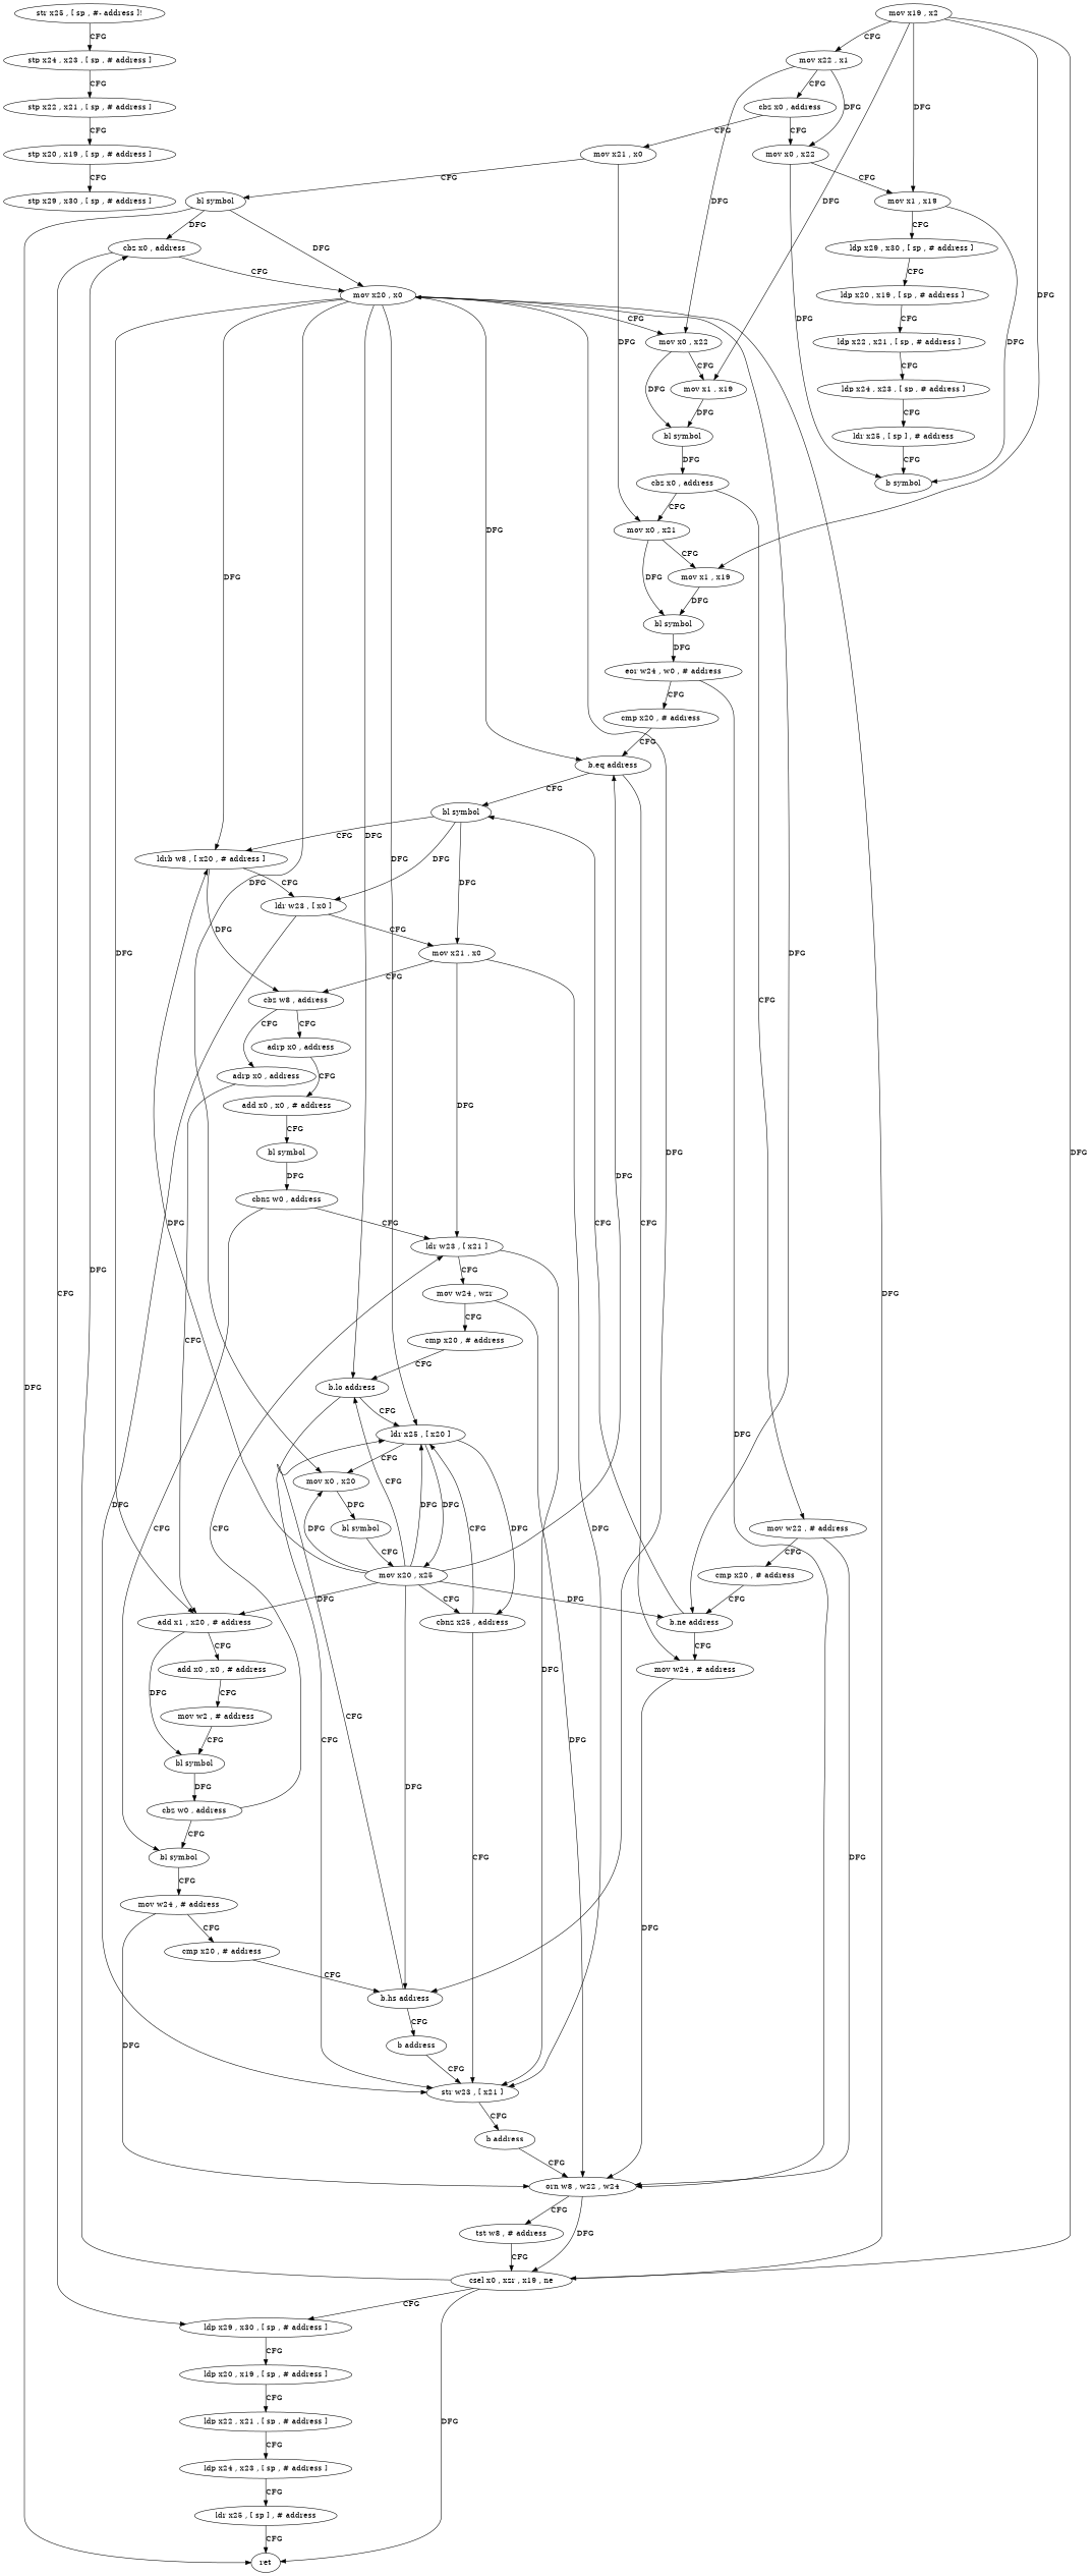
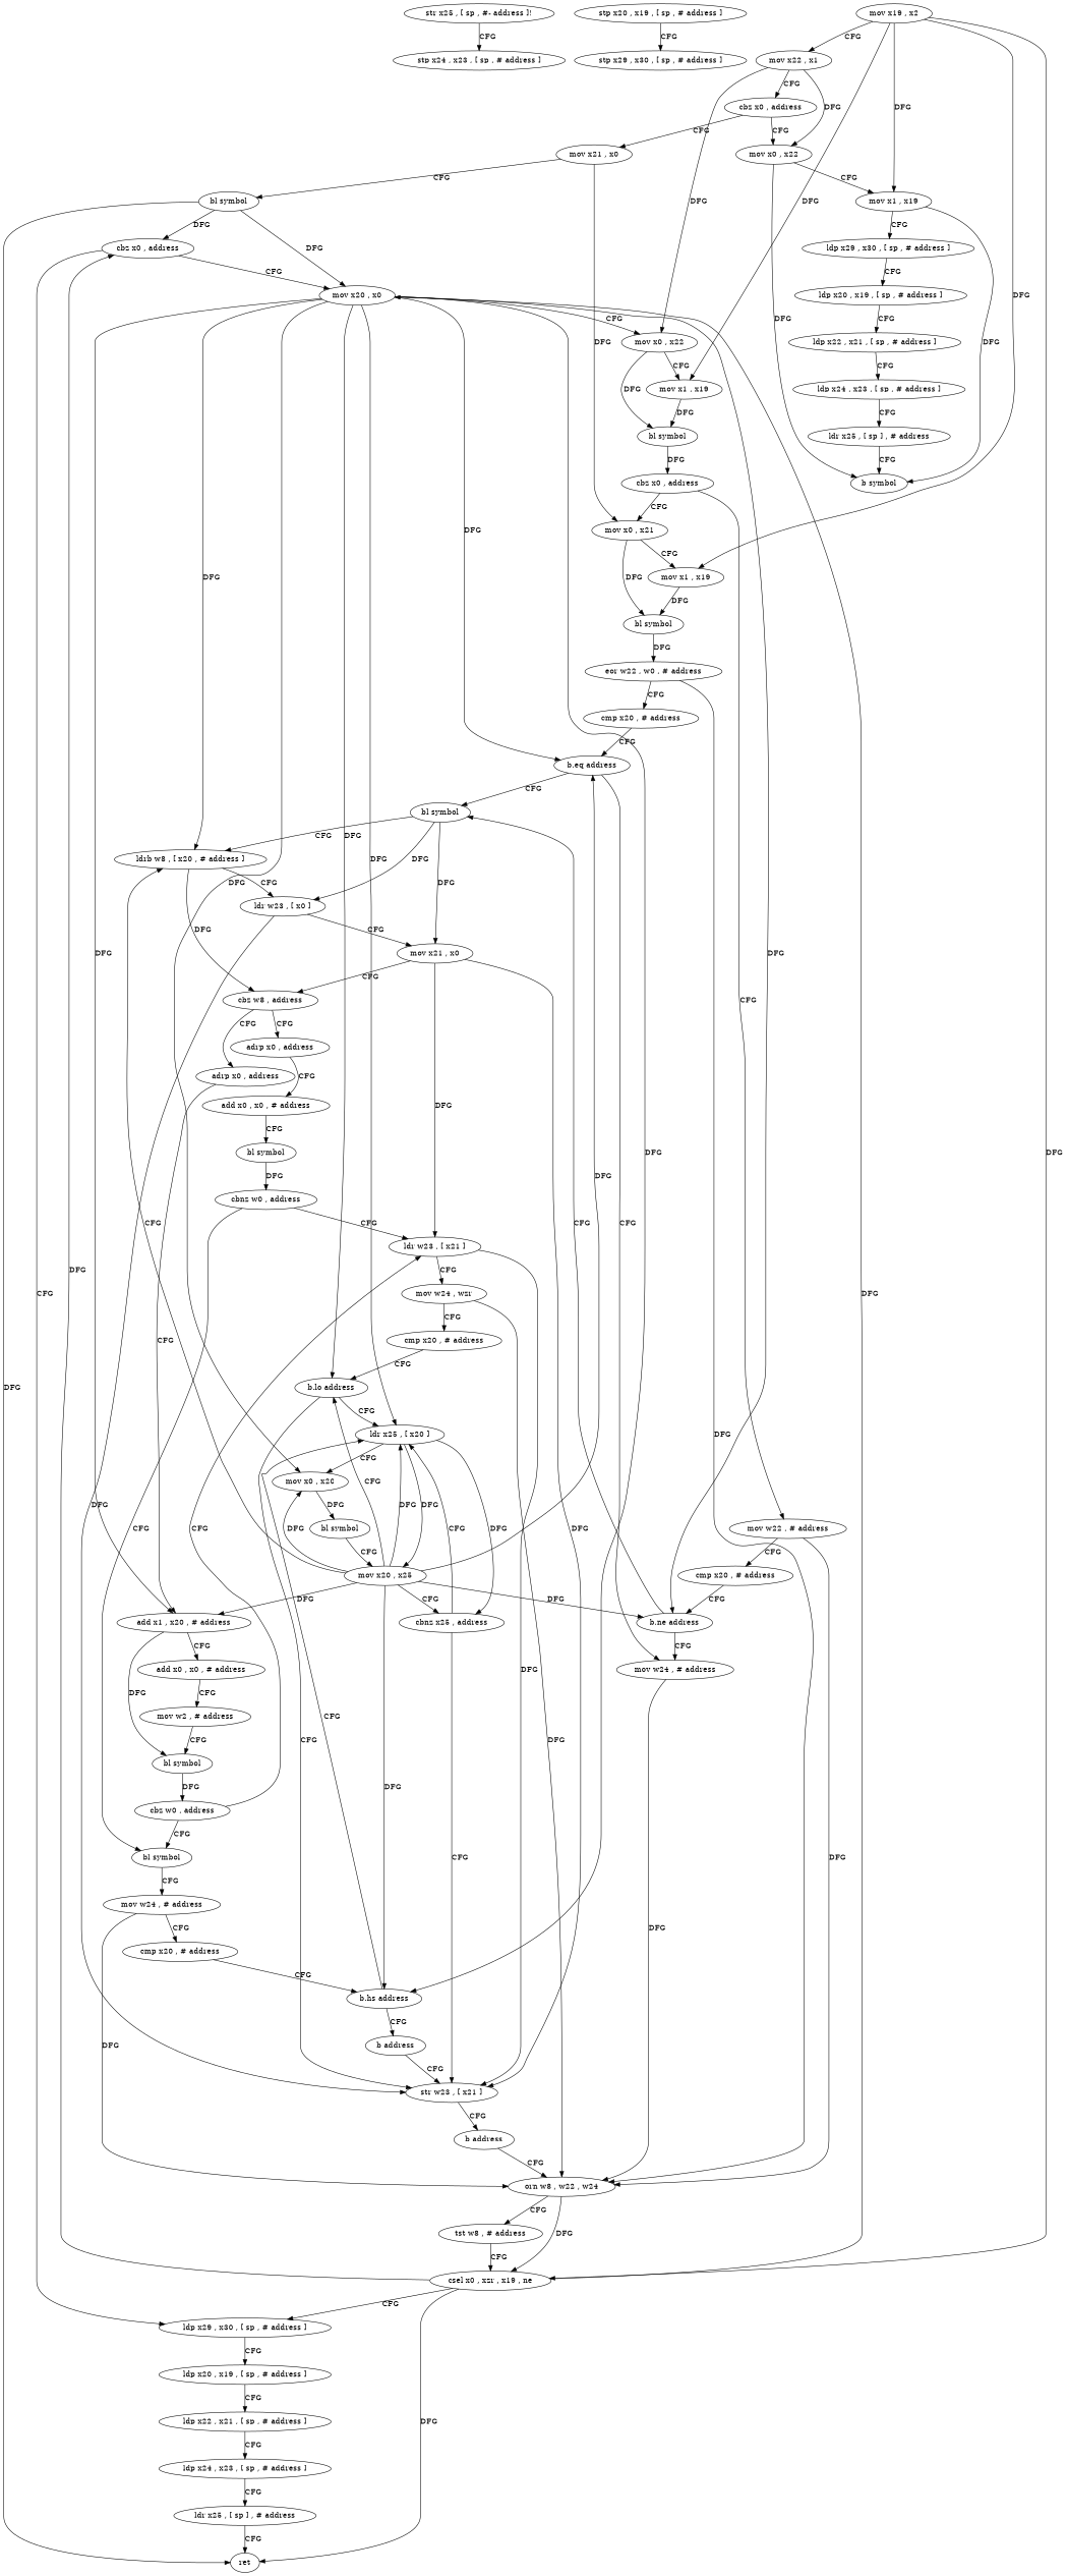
  digraph {
    n1 [label="str x25 , [ sp , #- address ]!"]
    n2 [label="stp x24 , x23 , [ sp , # address ]"]
-   n3 [label="stp x22 , x21 , [ sp , # address ]"]
    n4 [label="stp x20 , x19 , [ sp , # address ]"]
    n5 [label="stp x29 , x30 , [ sp , # address ]"]
    n6 [label="mov x19 , x2"]
    n7 [label="mov x22 , x1"]
    n8 [label="mov x1 , x19"]
    n9 [label="mov x1 , x19"]
    n10 [label="mov x1 , x19"]
    n11 [label="csel x0 , xzr , x19 , ne"]
    n12 [label="cbz x0 , address"]
    n13 [label="mov x0 , x22"]
    n14 [label="mov x0 , x22"]
    n15 [label="b symbol"]
    n16 [label="ldp x29 , x30 , [ sp , # address ]"]
    n17 [label="bl symbol"]
    n18 [label="bl symbol"]
    n19 [label="cbz x0 , address"]
    n20 [label="mov x20 , x0"]
    n21 [label=ret]
    n22 [label="ldp x29 , x30 , [ sp , # address ]"]
    n23 [label="mov x21 , x0"]
    n24 [label="bl symbol"]
    n25 [label="mov x0 , x21"]
    n26 [label="ldp x20 , x19 , [ sp , # address ]"]
    n27 [label="ldp x22 , x21 , [ sp , # address ]"]
    n28 [label="ldp x24 , x23 , [ sp , # address ]"]
    n29 [label="ldr x25 , [ sp ] , # address"]
    n30 [label="b.ne address"]
    n31 [label="b.eq address"]
    n32 [label="ldrb w8 , [ x20 , # address ]"]
    n33 [label="add x1 , x20 , # address"]
    n34 [label="b.lo address"]
    n35 [label="ldr x25 , [ x20 ]"]
    n36 [label="b.hs address"]
    n37 [label="mov x0 , x20"]
    n38 [label="ldp x20 , x19 , [ sp , # address ]"]
    n39 [label="ldp x22 , x21 , [ sp , # address ]"]
    n40 [label="bl symbol"]
    n41 [label="mov w24 , # address"]
    n42 [label="ldr w23 , [ x0 ]"]
    n43 [label="cbz w8 , address"]
    n44 [label="add x0 , x0 , # address"]
    n45 [label="bl symbol"]
    n46 [label="str w23 , [ x21 ]"]
    n47 [label="mov x20 , x25"]
    n48 [label="cbnz x25 , address"]
    n49 [label="b address"]
    n50 [label="bl symbol"]
    n51 [label="ldp x24 , x23 , [ sp , # address ]"]
    n52 [label="ldr x25 , [ sp ] , # address"]
    n53 [label="cbz x0 , address"]
    n54 [label="mov w22 , # address"]
    n55 [label="cmp x20 , # address"]
    n56 [label="orn w8 , w22 , w24"]
    n57 [label="tst w8 , # address"]
-   n58 [label="eor w24 , w0 , # address"]
+   n58 [label="eor w22 , w0 , # address"]
    n59 [label="mov x21 , x0"]
    n60 [label="ldr w23 , [ x21 ]"]
    n61 [label="cmp x20 , # address"]
    n62 [label="adrp x0 , address"]
    n63 [label="adrp x0 , address"]
    n64 [label="b address"]
    n65 [label="mov w24 , wzr"]
    n66 [label="add x0 , x0 , # address"]
    n67 [label="bl symbol"]
    n68 [label="cbnz w0 , address"]
    n69 [label="bl symbol"]
    n70 [label="mov w24 , # address"]
    n71 [label="cmp x20 , # address"]
    n72 [label="cmp x20 , # address"]
    n73 [label="mov w2 , # address"]
    n74 [label="cbz w0 , address"]
    n1 -> n2 [label=CFG]
-   n2 -> n3 [label=CFG]
-   n3 -> n4 [label=CFG]
    n4 -> n5 [label=CFG]
    n6 -> n7 [label=CFG]
    n6 -> n8 [label=DFG]
    n6 -> n9 [label=DFG]
    n6 -> n10 [label=DFG]
    n6 -> n11 [label=DFG]
    n7 -> n12 [label=CFG]
    n7 -> n13 [label=DFG]
    n7 -> n14 [label=DFG]
    n8 -> n15 [label=DFG]
    n8 -> n16 [label=CFG]
    n9 -> n17 [label=DFG]
    n10 -> n18 [label=DFG]
    n11 -> n19 [label=DFG]
    n11 -> n20 [label=DFG]
    n11 -> n21 [label=DFG]
    n11 -> n22 [label=CFG]
    n12 -> n13 [label=CFG]
    n12 -> n23 [label=CFG]
    n13 -> n8 [label=CFG]
    n13 -> n15 [label=DFG]
    n14 -> n9 [label=CFG]
    n14 -> n17 [label=DFG]
    n16 -> n26 [label=CFG]
    n17 -> n53 [label=DFG]
    n18 -> n58 [label=DFG]
    n19 -> n20 [label=CFG]
    n19 -> n22 [label=CFG]
    n20 -> n14 [label=CFG]
    n20 -> n30 [label=DFG]
    n20 -> n31 [label=DFG]
    n20 -> n32 [label=DFG]
    n20 -> n33 [label=DFG]
    n20 -> n34 [label=DFG]
    n20 -> n35 [label=DFG]
    n20 -> n36 [label=DFG]
    n20 -> n37 [label=DFG]
    n22 -> n38 [label=CFG]
    n23 -> n24 [label=CFG]
    n23 -> n25 [label=DFG]
    n24 -> n19 [label=DFG]
    n24 -> n20 [label=DFG]
    n24 -> n21 [label=DFG]
    n25 -> n10 [label=CFG]
    n25 -> n18 [label=DFG]
    n26 -> n27 [label=CFG]
    n27 -> n28 [label=CFG]
    n28 -> n29 [label=CFG]
    n29 -> n15 [label=CFG]
    n30 -> n40 [label=CFG]
    n30 -> n41 [label=CFG]
    n31 -> n40 [label=CFG]
    n31 -> n41 [label=CFG]
    n32 -> n42 [label=CFG]
    n32 -> n43 [label=DFG]
    n33 -> n44 [label=CFG]
    n33 -> n45 [label=DFG]
    n34 -> n35 [label=CFG]
    n34 -> n46 [label=CFG]
    n35 -> n37 [label=CFG]
    n35 -> n47 [label=DFG]
    n35 -> n48 [label=DFG]
    n36 -> n35 [label=CFG]
    n36 -> n49 [label=CFG]
    n37 -> n50 [label=DFG]
    n38 -> n39 [label=CFG]
    n39 -> n51 [label=CFG]
    n40 -> n32 [label=CFG]
    n40 -> n42 [label=DFG]
    n40 -> n59 [label=DFG]
    n41 -> n56 [label=DFG]
    n42 -> n46 [label=DFG]
    n42 -> n59 [label=CFG]
    n43 -> n62 [label=CFG]
    n43 -> n63 [label=CFG]
    n44 -> n73 [label=CFG]
    n45 -> n74 [label=DFG]
    n46 -> n64 [label=CFG]
    n47 -> n30 [label=DFG]
    n47 -> n31 [label=DFG]
-   n47 -> n32 [label=DFG]
+   n47 -> n32 [label=CFG]
    n47 -> n33 [label=DFG]
    n47 -> n34 [label=CFG]
    n47 -> n35 [label=DFG]
    n47 -> n36 [label=DFG]
    n47 -> n37 [label=DFG]
    n47 -> n48 [label=CFG]
    n48 -> n35 [label=CFG]
    n48 -> n46 [label=CFG]
    n49 -> n46 [label=CFG]
    n50 -> n47 [label=CFG]
    n51 -> n52 [label=CFG]
    n52 -> n21 [label=CFG]
    n53 -> n25 [label=CFG]
    n53 -> n54 [label=CFG]
    n54 -> n55 [label=CFG]
    n54 -> n56 [label=DFG]
    n55 -> n30 [label=CFG]
    n56 -> n11 [label=DFG]
    n56 -> n57 [label=CFG]
    n57 -> n11 [label=CFG]
    n58 -> n56 [label=DFG]
    n58 -> n61 [label=CFG]
    n59 -> n43 [label=CFG]
    n59 -> n46 [label=DFG]
    n59 -> n60 [label=DFG]
    n60 -> n46 [label=DFG]
    n60 -> n65 [label=CFG]
    n61 -> n31 [label=CFG]
    n62 -> n66 [label=CFG]
    n63 -> n33 [label=CFG]
    n64 -> n56 [label=CFG]
    n65 -> n56 [label=DFG]
    n65 -> n71 [label=CFG]
    n66 -> n67 [label=CFG]
    n67 -> n68 [label=DFG]
    n68 -> n60 [label=CFG]
    n68 -> n69 [label=CFG]
    n69 -> n70 [label=CFG]
    n70 -> n56 [label=DFG]
    n70 -> n72 [label=CFG]
    n71 -> n34 [label=CFG]
    n72 -> n36 [label=CFG]
    n73 -> n45 [label=CFG]
    n74 -> n60 [label=CFG]
    n74 -> n69 [label=CFG]
  }
